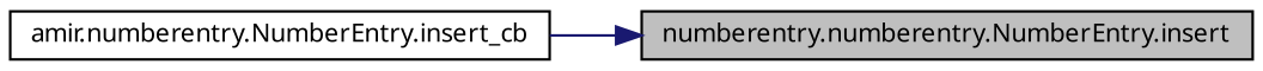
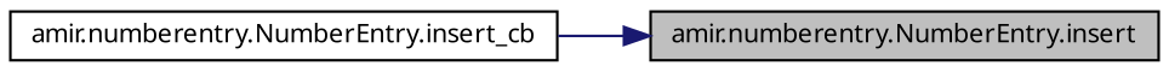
  digraph {
    rankdir=RL
    node [color=black fontname="FreeSans.ttf" fontsize=10 shape=record style=filled]
-   n1 [fillcolor=grey75 fontcolor=black height=0.2 label="numberentry.numberentry.NumberEntry.insert" width=0.4]
+   n1 [fillcolor=grey75 fontcolor=black height=0.2 label="amir.numberentry.NumberEntry.insert" width=0.4]
    n2 [fillcolor=white height=0.2 label="amir.numberentry.NumberEntry.insert_cb" width=0.4]
    n1 -> n2 [color=midnightblue dir=back fontname="FreeSans.ttf" fontsize=10 labelfontname="FreeSans.ttf" labelfontsize=10 style=solid]
  }
